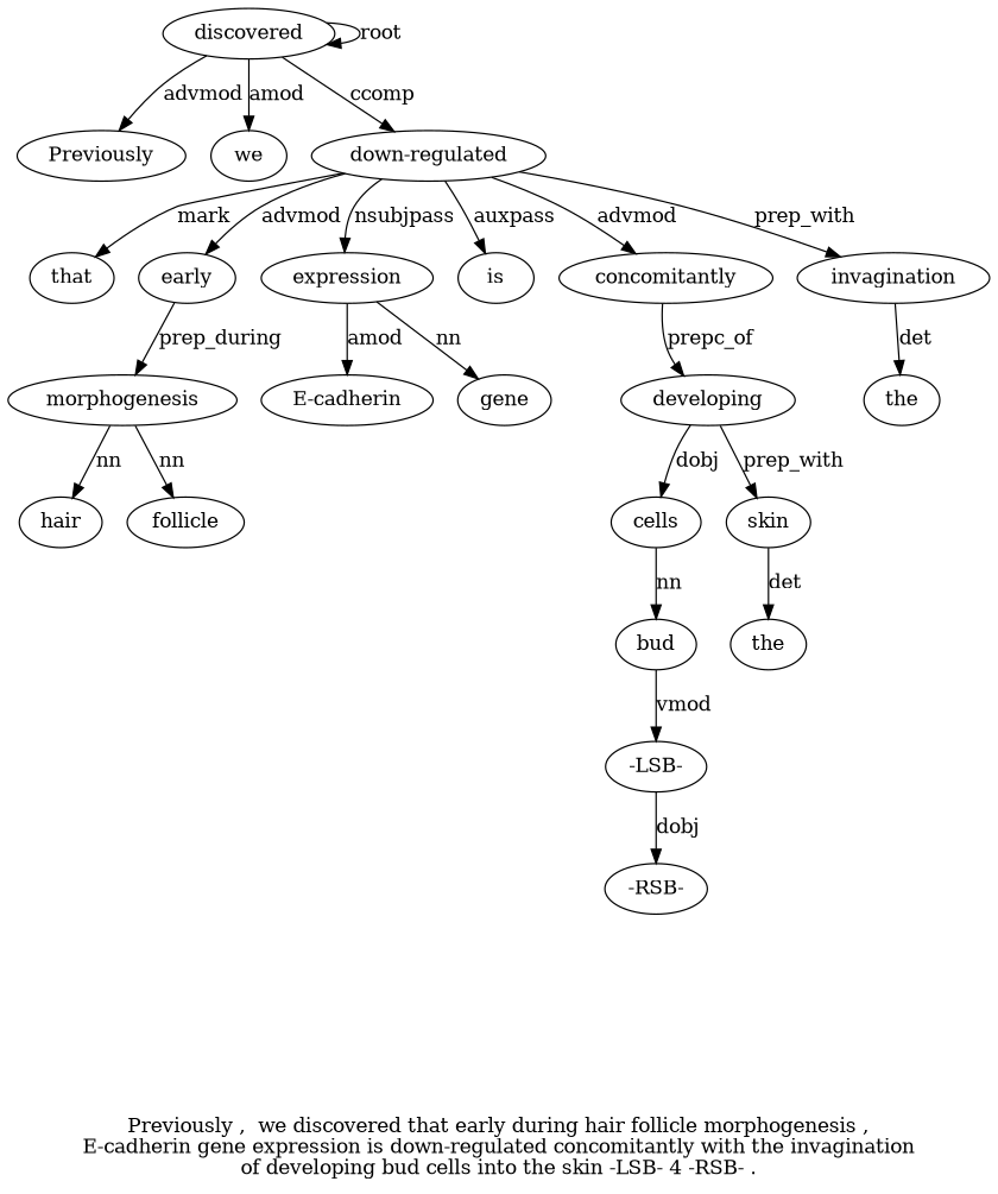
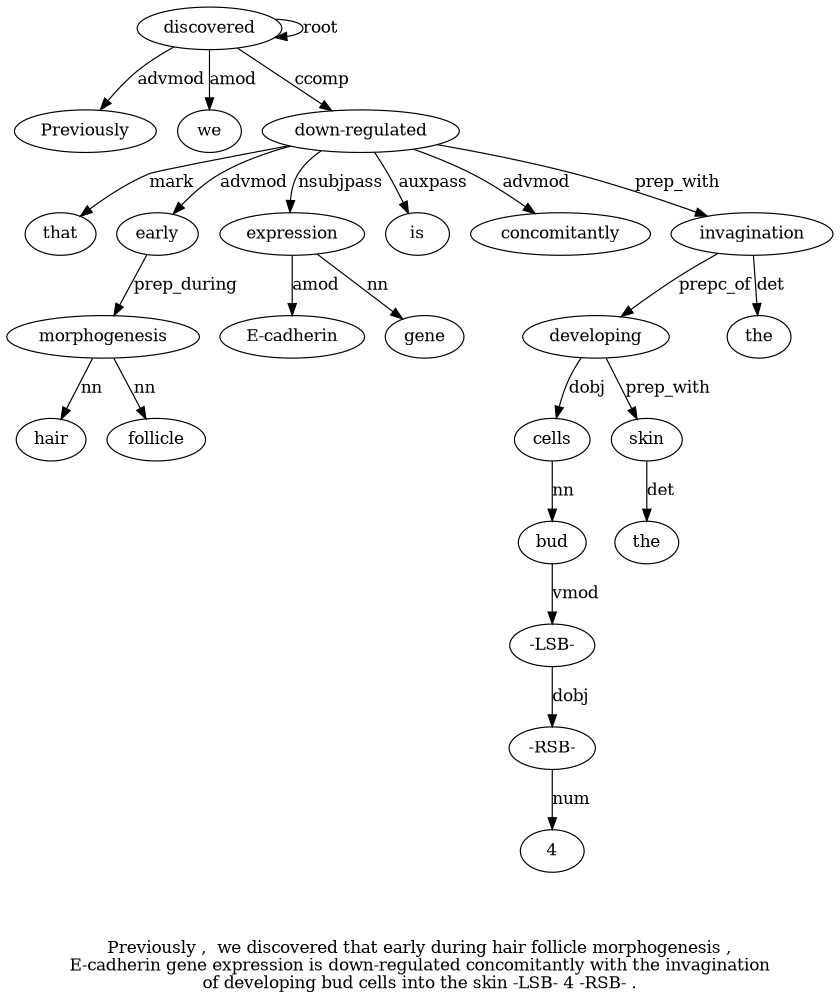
  digraph {
    label="Previously ,  we discovered that early during hair follicle morphogenesis ,\nE-cadherin gene expression is down-regulated concomitantly with the invagination\nof developing bud cells into the skin -LSB- 4 -RSB- ."
    node [fillcolor=white style=filled]
    n1 [label=discovered]
    n2 [label=Previously]
    n3 [label=we]
    n4 [label="down-regulated"]
    n5 [label=that]
    n6 [label=early]
    n7 [label=expression]
    n8 [label=is]
    n9 [label=concomitantly]
    n10 [label=invagination]
    n11 [label=morphogenesis]
    n12 [label="E-cadherin"]
    n13 [label=gene]
    n14 [label=the]
    n15 [label=developing]
    n16 [label=hair]
    n17 [label=follicle]
    n18 [label=cells]
    n19 [label=skin]
    n20 [label=bud]
    n21 [label=the]
    n22 [label="-LSB-"]
    n23 [label="-RSB-"]
+   n24 [label=4]
    n1 -> n1 [label=root]
    n1 -> n2 [label=advmod]
    n1 -> n3 [label=amod]
    n1 -> n4 [label=ccomp]
    n4 -> n5 [label=mark]
    n4 -> n6 [label=advmod]
    n4 -> n7 [label=nsubjpass]
    n4 -> n8 [label=auxpass]
    n4 -> n9 [label=advmod]
    n4 -> n10 [label=prep_with]
    n6 -> n11 [label=prep_during]
    n7 -> n12 [label=amod]
    n7 -> n13 [label=nn]
    n10 -> n14 [label=det]
-   n9 -> n15 [label=prepc_of]
+   n10 -> n15 [label=prepc_of]
    n11 -> n16 [label=nn]
    n11 -> n17 [label=nn]
    n15 -> n18 [label=dobj]
    n15 -> n19 [label=prep_with]
    n18 -> n20 [label=nn]
    n19 -> n21 [label=det]
    n20 -> n22 [label=vmod]
    n22 -> n23 [label=dobj]
+   n23 -> n24 [label=num]
  }
